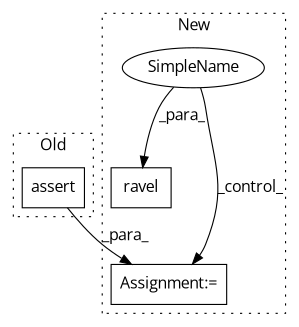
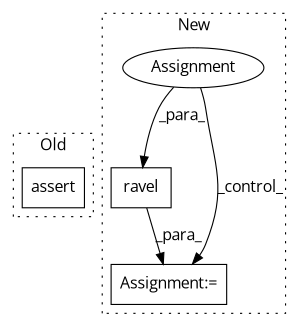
  digraph {
    fontname="Open Sans"
    node [fontname="Open Sans" l=7 shape=box]
    edge [fontname="Open Sans"]
    n1 [a=32 label=ravel s=493]
    n2 [a=7 l=1 label="Assignment:=" s=482]
-   n3 [a=42 label=SimpleName shape=ellipse l=""]
+   n3 [a=42 label=Assignment shape=ellipse l=""]
    n4 [a=6 label=assert s=445]
    subgraph cluster_1 {
      label=New
      style=dotted
      n1
      n2
      n3
    }
    subgraph cluster_2 {
      label=Old
      style=dotted
      n4
    }
-   n4 -> n2 [label=_para_]
+   n1 -> n2 [label=_para_]
    n3 -> n1 [label=_para_]
    n3 -> n2 [label=_control_]
  }
